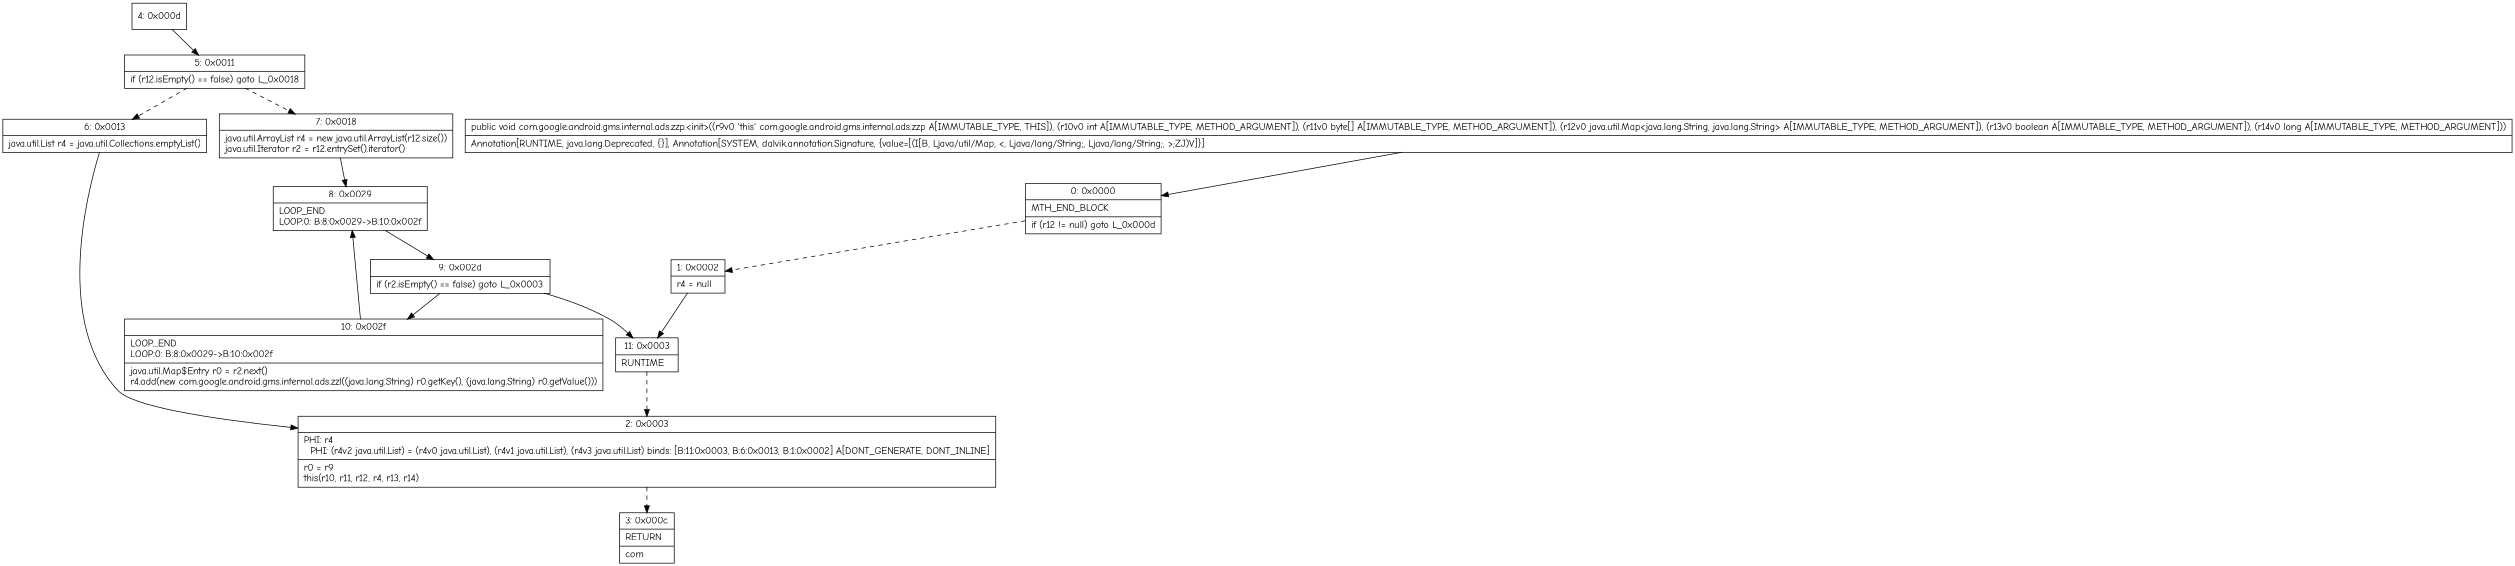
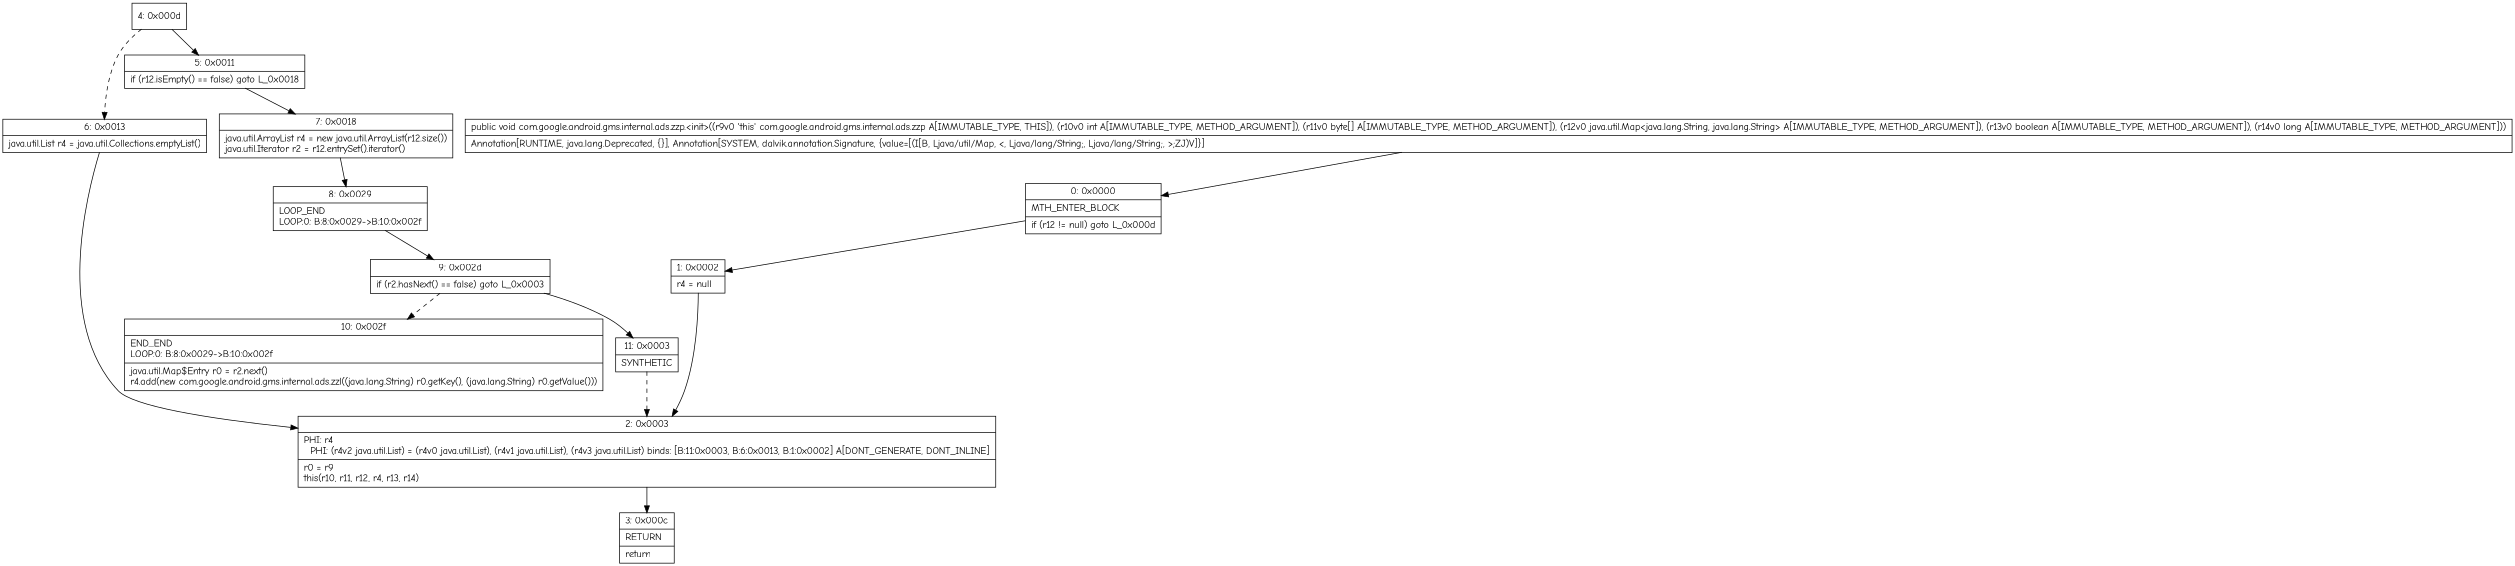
  digraph {
    fontname="Comic Neue"
    node [fontname="Comic Neue" shape=record]
    edge [fontname="Comic Neue"]
-   n1 [label="{0\:\ 0x0000|MTH_END_BLOCK\l|if (r12 != null) goto L_0x000d\l}"]
+   n1 [label="{0\:\ 0x0000|MTH_ENTER_BLOCK\l|if (r12 != null) goto L_0x000d\l}"]
    n2 [label="{1\:\ 0x0002|r4 = null\l}"]
    n3 [label="{2\:\ 0x0003|PHI: r4 \l  PHI: (r4v2 java.util.List) = (r4v0 java.util.List), (r4v1 java.util.List), (r4v3 java.util.List) binds: [B:11:0x0003, B:6:0x0013, B:1:0x0002] A[DONT_GENERATE, DONT_INLINE]\l|r0 = r9\lthis(r10, r11, r12, r4, r13, r14)\l}"]
    n4 [label="{4\:\ 0x000d}"]
    n5 [label="{5\:\ 0x0011|if (r12.isEmpty() == false) goto L_0x0018\l}"]
-   n6 [label="{3\:\ 0x000c|RETURN\l|com\l}"]
+   n6 [label="{3\:\ 0x000c|RETURN\l|return\l}"]
    n7 [label="{6\:\ 0x0013|java.util.List r4 = java.util.Collections.emptyList()\l}"]
    n8 [label="{7\:\ 0x0018|java.util.ArrayList r4 = new java.util.ArrayList(r12.size())\ljava.util.Iterator r2 = r12.entrySet().iterator()\l}"]
    n9 [label="{8\:\ 0x0029|LOOP_END\lLOOP:0: B:8:0x0029\-\>B:10:0x002f\l}"]
-   n10 [label="{9\:\ 0x002d|if (r2.isEmpty() == false) goto L_0x0003\l}"]
-   n11 [label="{10\:\ 0x002f|LOOP_END\lLOOP:0: B:8:0x0029\-\>B:10:0x002f\l|java.util.Map$Entry r0 = r2.next()\lr4.add(new com.google.android.gms.internal.ads.zzl((java.lang.String) r0.getKey(), (java.lang.String) r0.getValue()))\l}"]
-   n12 [label="{11\:\ 0x0003|RUNTIME\l}"]
+   n10 [label="{9\:\ 0x002d|if (r2.hasNext() == false) goto L_0x0003\l}"]
+   n11 [label="{10\:\ 0x002f|END_END\lLOOP:0: B:8:0x0029\-\>B:10:0x002f\l|java.util.Map$Entry r0 = r2.next()\lr4.add(new com.google.android.gms.internal.ads.zzl((java.lang.String) r0.getKey(), (java.lang.String) r0.getValue()))\l}"]
+   n12 [label="{11\:\ 0x0003|SYNTHETIC\l}"]
    n13 [label="{public void com.google.android.gms.internal.ads.zzp.\<init\>((r9v0 'this' com.google.android.gms.internal.ads.zzp A[IMMUTABLE_TYPE, THIS]), (r10v0 int A[IMMUTABLE_TYPE, METHOD_ARGUMENT]), (r11v0 byte[] A[IMMUTABLE_TYPE, METHOD_ARGUMENT]), (r12v0 java.util.Map\<java.lang.String, java.lang.String\> A[IMMUTABLE_TYPE, METHOD_ARGUMENT]), (r13v0 boolean A[IMMUTABLE_TYPE, METHOD_ARGUMENT]), (r14v0 long A[IMMUTABLE_TYPE, METHOD_ARGUMENT]))  | Annotation[RUNTIME, java.lang.Deprecated, \{\}], Annotation[SYSTEM, dalvik.annotation.Signature, \{value=[(I[B, Ljava\/util\/Map, \<, Ljava\/lang\/String;, Ljava\/lang\/String;, \>;ZJ)V]\}]\l}"]
-   n1 -> n2 [style=dashed]
-   n2 -> n12
-   n3 -> n6 [style=dashed]
+   n1 -> n2 [style=solid]
+   n2 -> n3
+   n3 -> n6
    n4 -> n5
-   n5 -> n7 [style=dashed]
-   n5 -> n8 [style=dashed]
+   n4 -> n7 [style=dashed]
+   n5 -> n8
    n7 -> n3
    n8 -> n9
    n9 -> n10
-   n10 -> n11 [style=solid]
+   n10 -> n11 [style=dashed]
    n10 -> n12
-   n11 -> n9
    n12 -> n3 [style=dashed]
    n13 -> n1
  }
